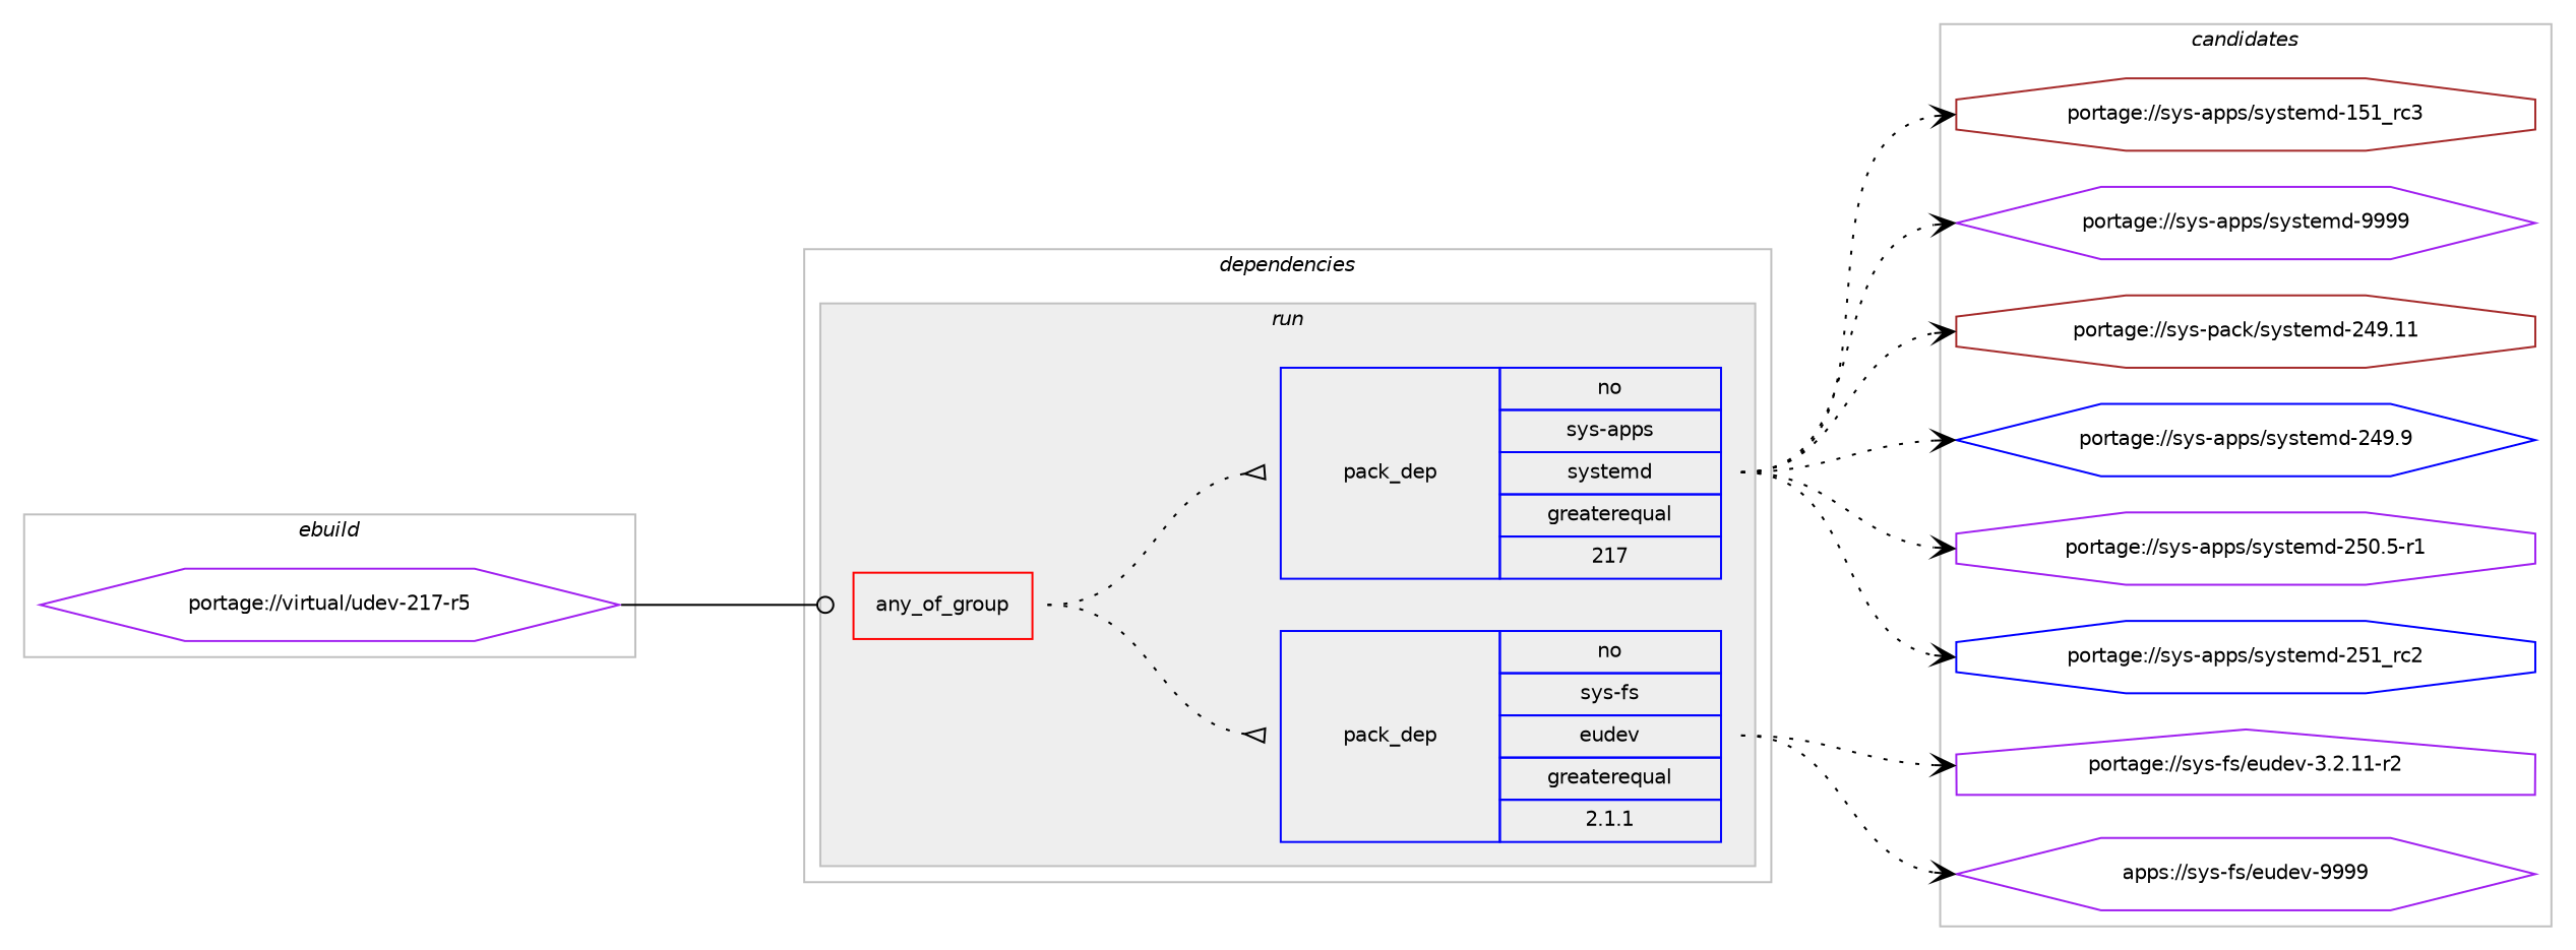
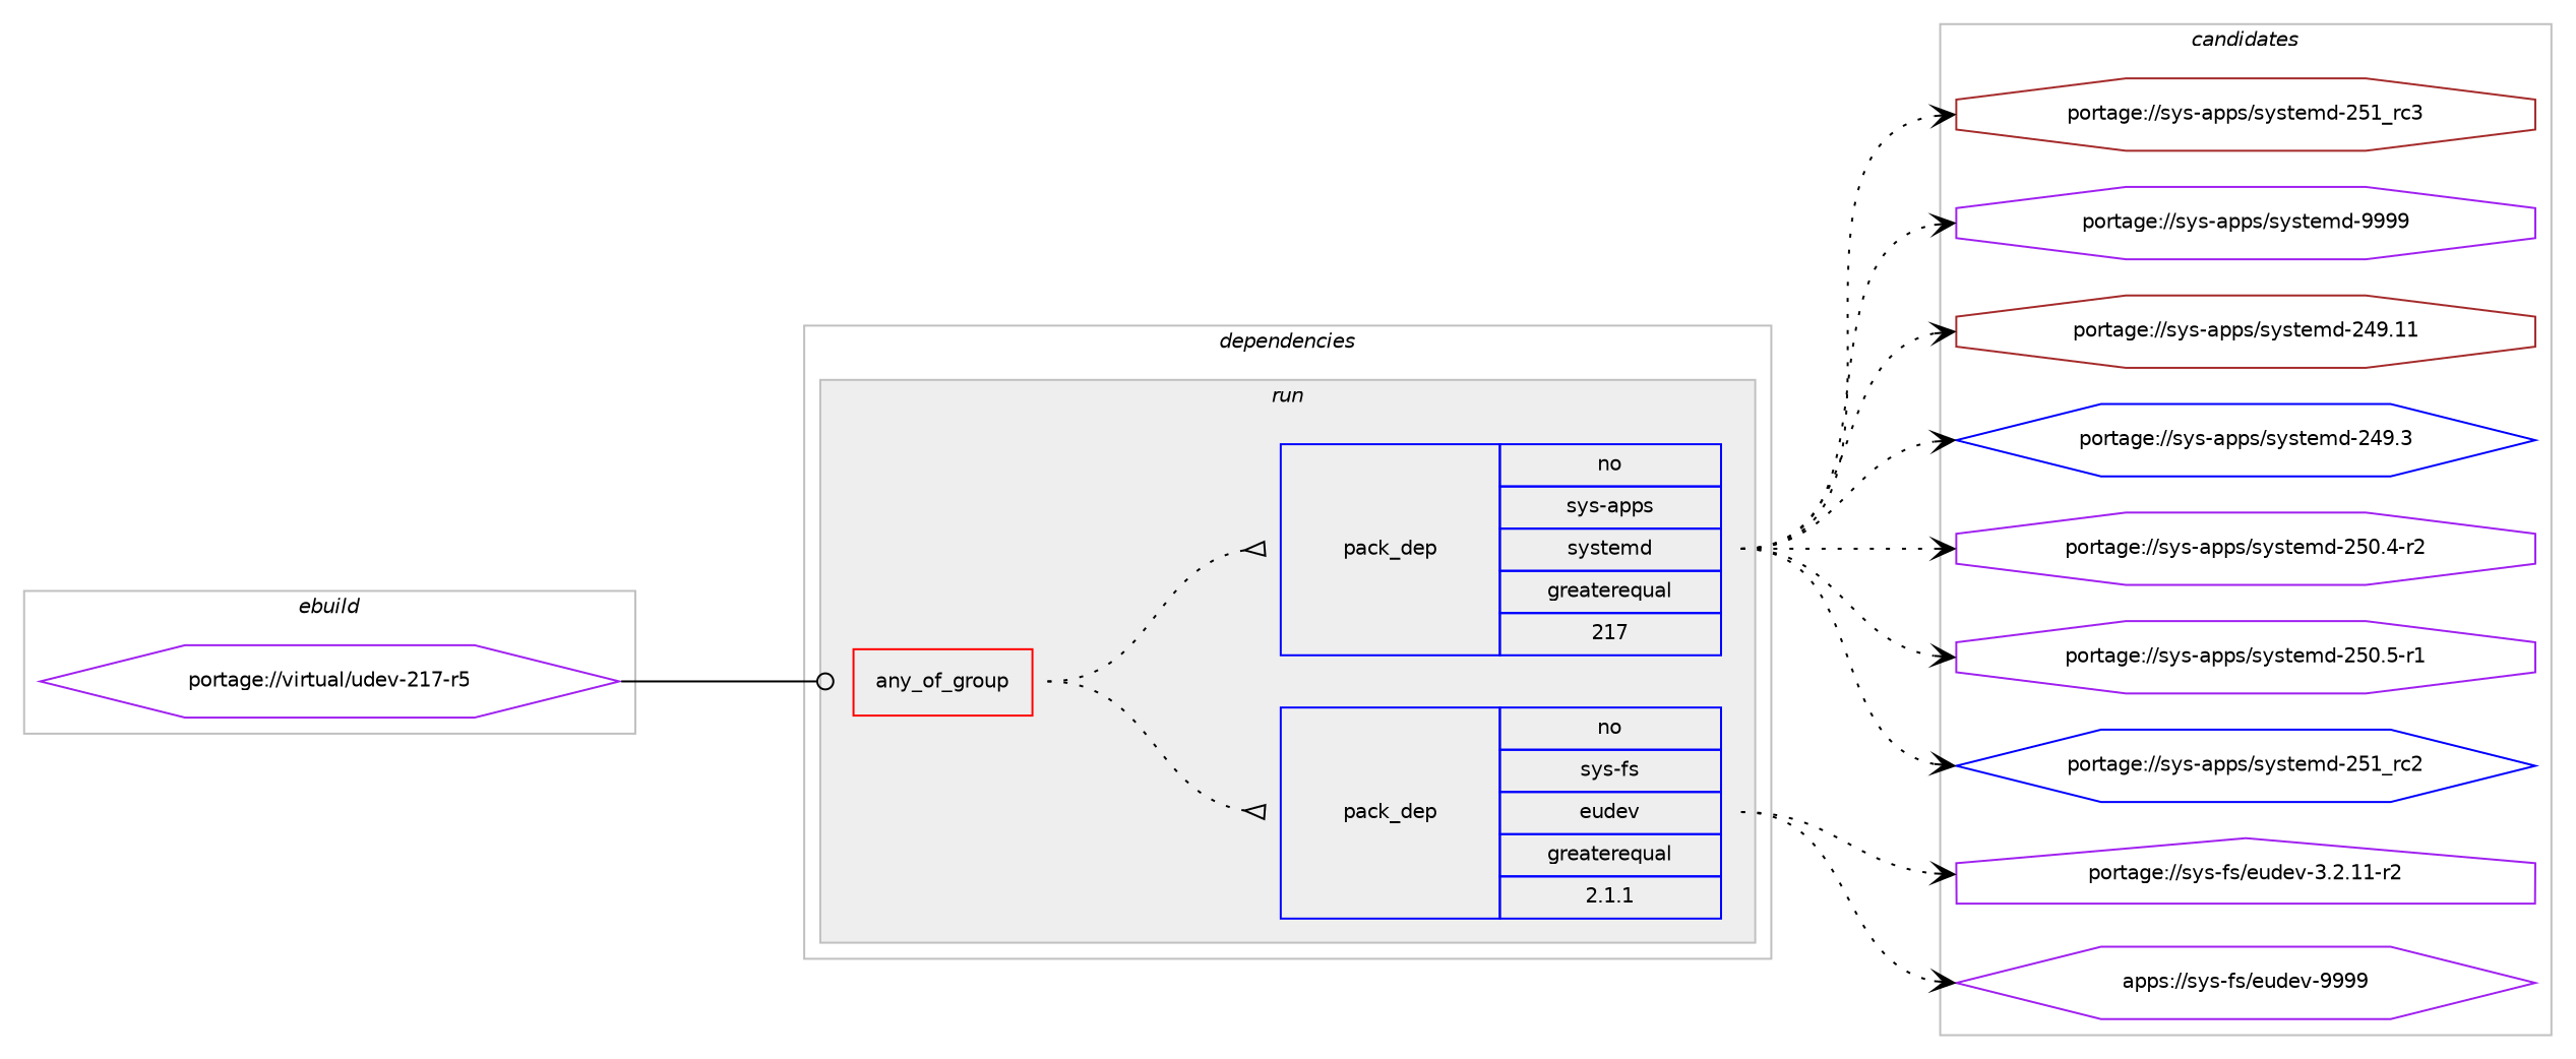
  digraph {
    compound=true
    concentrate=true
    fontname=Helvetica
    fontsize=10
    newrank=true
    rankdir=LR
    ranksep=1.5
    node [color=purple fontname=Helvetica fontsize=10 shape=octagon]
    edge [arrowhead=vee headport=w style=dotted tailport=e weight=100]
    n1 [label="portage://virtual/udev-217-r5" shape=hexagon width=4]
    n2 [color=blue label=<<TABLE BORDER="0" CELLBORDER="1" CELLSPACING="0" CELLPADDING="4" WIDTH="220"><TR><TD ROWSPAN="6" CELLPADDING="30">pack_dep</TD></TR><TR><TD WIDTH="110">no</TD></TR><TR><TD>sys-fs</TD></TR><TR><TD>eudev</TD></TR><TR><TD>greaterequal</TD></TR><TR><TD>2.1.1</TD></TR></TABLE>> shape=none]
    n3 [color=blue label=<<TABLE BORDER="0" CELLBORDER="1" CELLSPACING="0" CELLPADDING="4" WIDTH="220"><TR><TD ROWSPAN="6" CELLPADDING="30">pack_dep</TD></TR><TR><TD WIDTH="110">no</TD></TR><TR><TD>sys-apps</TD></TR><TR><TD>systemd</TD></TR><TR><TD>greaterequal</TD></TR><TR><TD>217</TD></TR></TABLE>> shape=none]
    n4 [color=red label=<<TABLE BORDER="0" CELLBORDER="1" CELLSPACING="0" CELLPADDING="4"><TR><TD CELLPADDING="10">any_of_group</TD></TR></TABLE>> shape=none]
    n5 [label="portage://sys-fs/eudev-3.2.11-r2" shape=house width=4]
    n6 [label="apps://sys-fs/eudev-9999" shape=hexagon width=4]
-   n7 [color=brown label="portage://sys-pack/systemd-249.11" width=4]
-   n8 [color=blue label="portage://sys-apps/systemd-249.9" shape=hexagon width=4]
+   n7 [color=brown label="portage://sys-apps/systemd-249.11" width=4]
+   n8 [color=blue label="portage://sys-apps/systemd-249.3" shape=hexagon width=4]
+   n9 [label="portage://sys-apps/systemd-250.4-r2" width=4]
    n10 [label="portage://sys-apps/systemd-250.5-r1" width=4]
-   n11 [color=blue label="portage://sys-apps/systemd-251_rc2" width=4]
-   n12 [color=brown label="portage://sys-apps/systemd-151_rc3" width=4]
-   n13 [label="portage://sys-apps/systemd-9999" shape=hexagon width=4]
+   n11 [color=blue label="portage://sys-apps/systemd-251_rc2" shape=hexagon width=4]
+   n12 [color=brown label="portage://sys-apps/systemd-251_rc3" width=4]
+   n13 [label="portage://sys-apps/systemd-9999" width=4]
    subgraph cluster_1 {
      color=gray
      label=<<i>ebuild</i>>
      rank=same
      n1
    }
    subgraph cluster_2 {
      color=gray
      label=<<i>dependencies</i>>
      subgraph cluster_3 {
        color=gray
        fillcolor="#eeeeee"
        label=<<i>compile</i>>
        style=filled
      }
      subgraph cluster_4 {
        color=gray
        fillcolor="#eeeeee"
        label=<<i>compile and run</i>>
        style=filled
      }
      subgraph cluster_5 {
        color=gray
        fillcolor="#eeeeee"
        label=<<i>run</i>>
        style=filled
        subgraph sub_6 {
          color=gray
          fillcolor="#eeeeee"
          label=<<i>run</i>>
          style=filled
          n4
          subgraph sub_7 {
            color=gray
            fillcolor="#eeeeee"
            label=<<i>run</i>>
            style=filled
            n2
          }
          subgraph sub_8 {
            color=gray
            fillcolor="#eeeeee"
            label=<<i>run</i>>
            style=filled
            n3
          }
        }
      }
    }
    subgraph cluster_9 {
      color=gray
      label=<<i>candidates</i>>
      rank=same
      subgraph sub_10 {
        color=black
        label=<<i>candidates</i>>
        nodesep=1
        rank=same
        n5
        n6
      }
      subgraph sub_11 {
        color=black
        label=<<i>candidates</i>>
        nodesep=1
        rank=same
        n7
        n8
+       n9
        n10
        n11
        n12
        n13
      }
    }
    n1 -> n4 [arrowhead=odot style=solid weight=20]
    n2 -> n5
    n2 -> n6
    n3 -> n7
    n3 -> n8
+   n3 -> n9
    n3 -> n10
    n3 -> n11
    n3 -> n12
    n3 -> n13
    n4 -> n2 [arrowhead=oinv weight=20]
    n4 -> n3 [arrowhead=oinv weight=20]
  }
